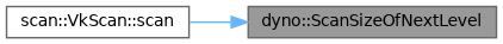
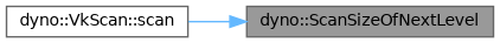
  digraph {
    rankdir=RL
    node [fontname=Helvetica fontsize=10 shape=box style=filled]
    n1 [color=gray40 fillcolor=grey60 fontcolor=black height=0.2 label="dyno::ScanSizeOfNextLevel" width=0.4]
-   n2 [color=grey40 fillcolor=white height=0.2 label="scan::VkScan::scan" width=0.4]
+   n2 [color=grey40 fillcolor=white height=0.2 label="dyno::VkScan::scan" width=0.4]
    n1 -> n2 [color=steelblue1 dir=back fontname=Helvetica fontsize=10 labelfontname=Helvetica labelfontsize=10 style=solid]
  }
